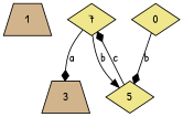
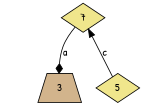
  strict digraph {
    fontname="Patrick Hand"
    node [fillcolor=khaki fontname="Patrick Hand" shape=diamond style=filled]
    edge [arrowhead=diamond fontname="Patrick Hand"]
-   1 [fillcolor=tan shape=trapezium]
    7
    3 [fillcolor=tan shape=trapezium]
    5
-   0
    7 -> 3 [label=a]
-   7 -> 5 [arrowhead=normal label=b]
-   5 -> 7 [label=c]
-   0 -> 5 [label=b]
+   5 -> 7 [arrowhead=normal label=c]
  }
